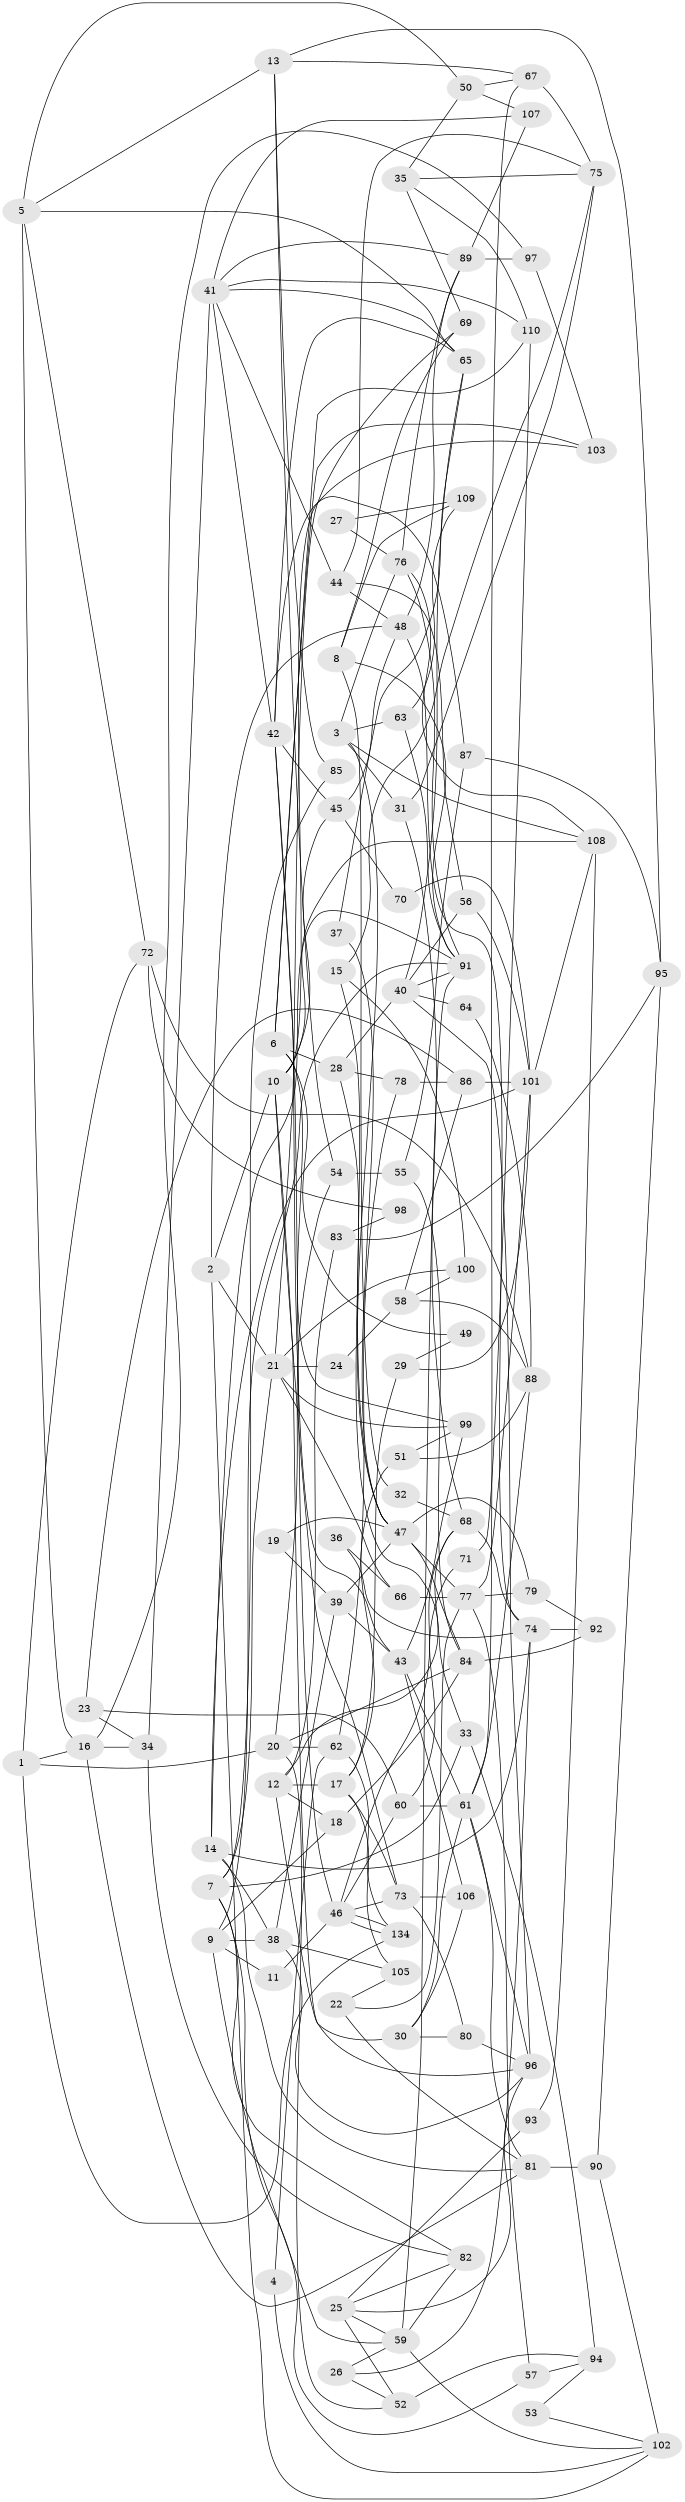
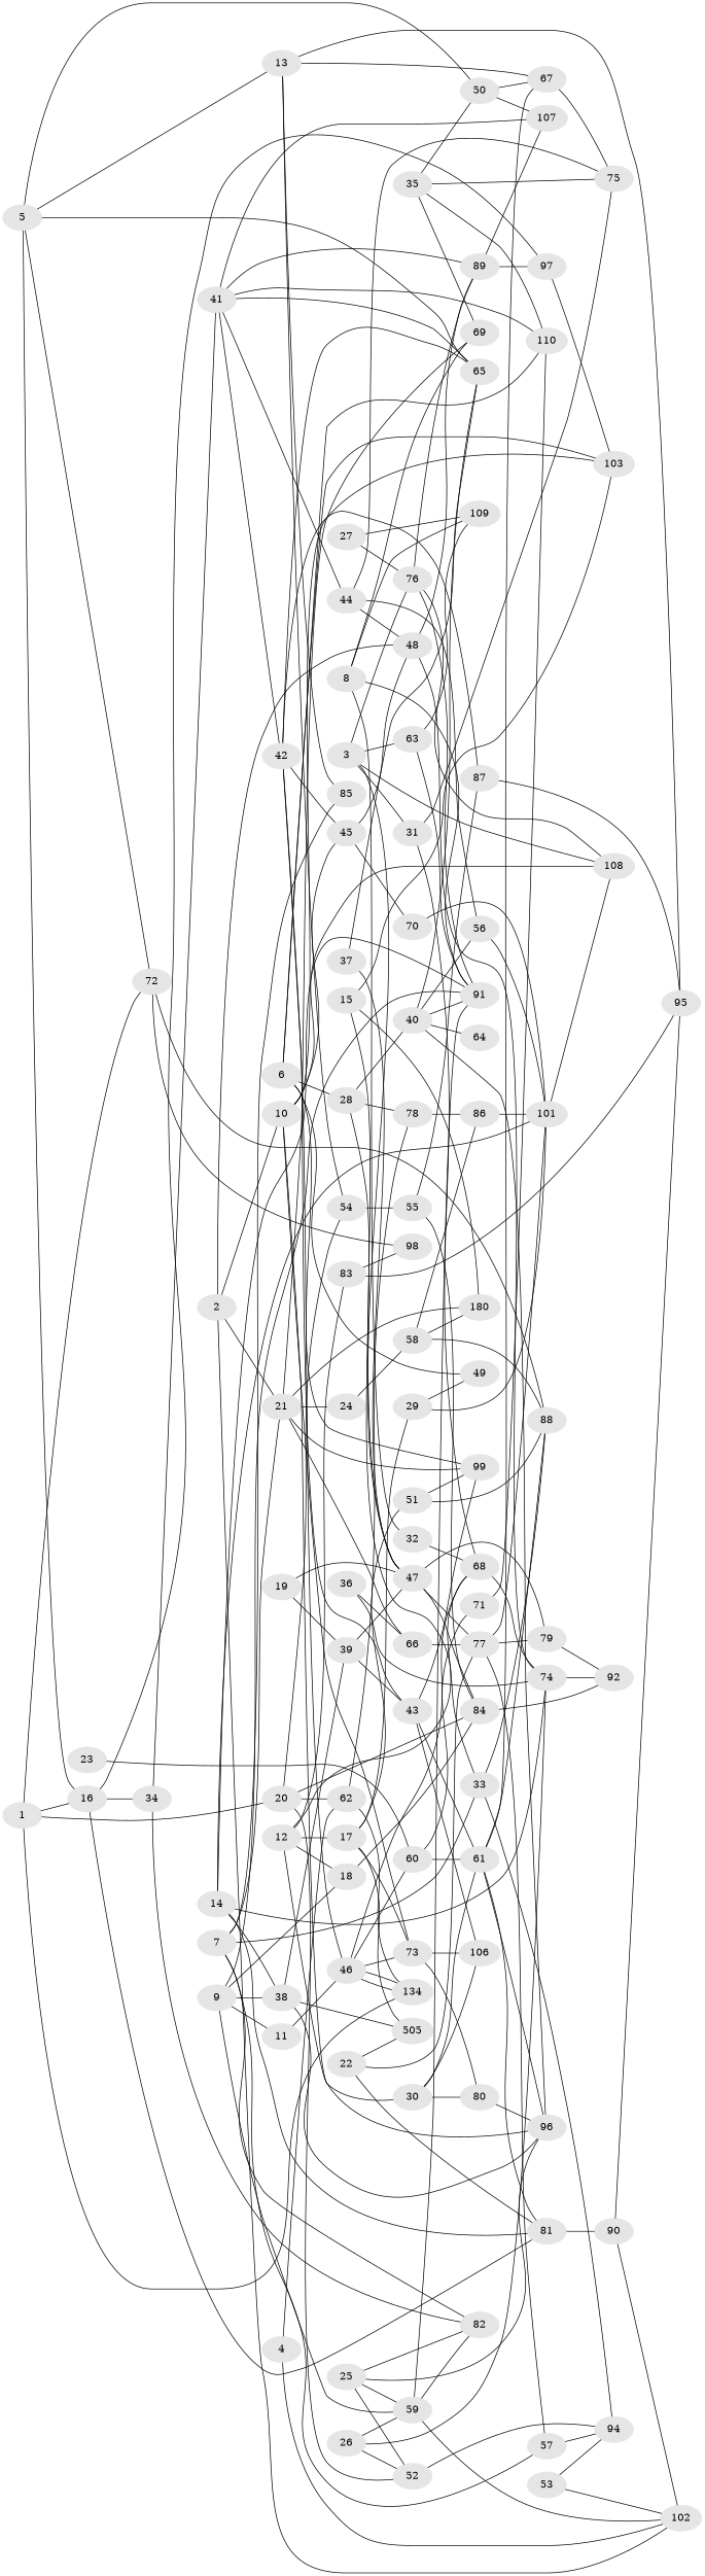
  graph {
    rankdir=LR
    node [color=gray90 style=filled]
    1
    16
    20
    72
    n5 [label=134]
    81
    34
    97
    62
    54
    84
    52
    88
    98
    2
    10
    21
    48
    102
    108
    103
    45
    73
    96
    99
    69
-   100
+   100 [label=180]
    24
    66
    74
    89
    3
    31
    47
    63
    76
    68
    75
    77
    79
    91
    109
    4
    78
    5
    13
    50
    65
    85
    67
    95
    107
    6
    28
    49
    110
    33
    40
    7
    57
    82
    94
    8
    32
    9
    11
    18
    38
    59
    46
-   105
+   105 [label=505]
    39
    70
    80
    106
    60
    12
    17
    30
    83
    29
    51
    61
    55
    14
    101
    92
    90
    15
    41
    19
    43
    58
    22
    23
    86
    71
    25
-   93
    26
    27
    56
    64
    42
    44
    35
    36
    37
    87
    53
    1 -- 16
    1 -- 20
    1 -- 72
    1 -- n5
    16 -- 81
    16 -- 34
    16 -- 97
    20 -- 62
    20 -- 54
    20 -- 84
    20 -- 52
    72 -- 88
    72 -- 98
    81 -- 90
    34 -- 82
    34 -- 41
    97 -- 103
    62 -- n5
    62 -- 78
    54 -- 55
    84 -- 92
    52 -- 94
    2 -- 10
    2 -- 21
    2 -- 48
    2 -- 102
    10 -- 108
    10 -- 103
    10 -- 45
    10 -- 73
    10 -- 96
    21 -- 99
    21 -- 69
    21 -- 100
    21 -- 24
    21 -- 66
    48 -- 74
    48 -- 89
    45 -- 48
    45 -- 70
    73 -- 80
    73 -- 106
    24 -- 58
    66 -- 77
    74 -- 92
    89 -- 97
    89 -- 107
    3 -- 108
    3 -- 31
    3 -- 47
    3 -- 63
    3 -- 76
    31 -- 68
    31 -- 75
    47 -- 84
    47 -- 77
    47 -- 79
    63 -- 91
    63 -- 109
    76 -- 108
    76 -- 89
    76 -- 91
    68 -- 74
    77 -- 79
    77 -- 57
    77 -- 101
    79 -- 92
    4 -- 62
    4 -- 102
    78 -- 86
    5 -- 16
    5 -- 72
    5 -- 13
    5 -- 50
    5 -- 65
    13 -- 54
    13 -- 85
    13 -- 67
    13 -- 95
    50 -- 67
    50 -- 107
    67 -- 75
    6 -- 103
    6 -- 99
    6 -- 28
    6 -- 49
    6 -- 110
    28 -- 78
    28 -- 33
    28 -- 40
    33 -- 94
    40 -- 96
    40 -- 91
    40 -- 65
    40 -- 56
    40 -- 64
    7 -- 21
    7 -- 85
    7 -- 33
    7 -- 57
    7 -- 82
    57 -- 94
    8 -- 69
    8 -- 91
    8 -- 109
    8 -- 32
    32 -- 68
    9 -- 91
    9 -- 11
    9 -- 18
    9 -- 38
    9 -- 59
    11 -- 46
    18 -- 84
    38 -- 96
    38 -- 105
    38 -- 39
    59 -- 102
    59 -- 91
    59 -- 82
    46 -- n5
    46 -- n5
    46 -- 73
    46 -- 68
    46 -- 60
    39 -- 47
    39 -- 43
    70 -- 101
    80 -- 96
    60 -- 61
    60 -- 71
    12 -- 68
    12 -- 18
    12 -- 17
    12 -- 30
    12 -- 83
    17 -- 73
    17 -- 105
    17 -- 29
    17 -- 51
    30 -- 80
    30 -- 106
    30 -- 61
    83 -- 98
    83 -- 95
    29 -- 49
    29 -- 101
    51 -- 88
    51 -- 99
    61 -- 81
    61 -- 88
    61 -- 96
    61 -- 67
    55 -- 84
    55 -- 87
    14 -- 81
    14 -- 74
    14 -- 91
    14 -- 38
    14 -- 101
    101 -- 108
    90 -- 102
    90 -- 95
    15 -- 100
    15 -- 47
-   15 -- 75
+   15 -- 103
    41 -- 89
    41 -- 65
    41 -- 107
    41 -- 110
    41 -- 42
    41 -- 44
    19 -- 47
    19 -- 39
    43 -- 99
    43 -- 106
    43 -- 61
    58 -- 88
    58 -- 100
    58 -- 86
    22 -- 81
    22 -- 77
    22 -- 105
-   23 -- 34
    23 -- 60
-   23 -- 86
    86 -- 101
    71 -- 110
    25 -- 52
    25 -- 96
    25 -- 82
    25 -- 59
-   25 -- 93
-   93 -- 108
    26 -- 52
    26 -- 74
    26 -- 59
    27 -- 76
    27 -- 109
    56 -- 101
-   64 -- 88
+   33 -- 88
    42 -- 45
    42 -- 65
    42 -- 46
    42 -- 43
    42 -- 87
    44 -- 48
    44 -- 75
    44 -- 56
    35 -- 69
    35 -- 75
    35 -- 50
    35 -- 110
    36 -- 66
    36 -- 74
    37 -- 47
    37 -- 65
    87 -- 95
    53 -- 102
    53 -- 94
  }
